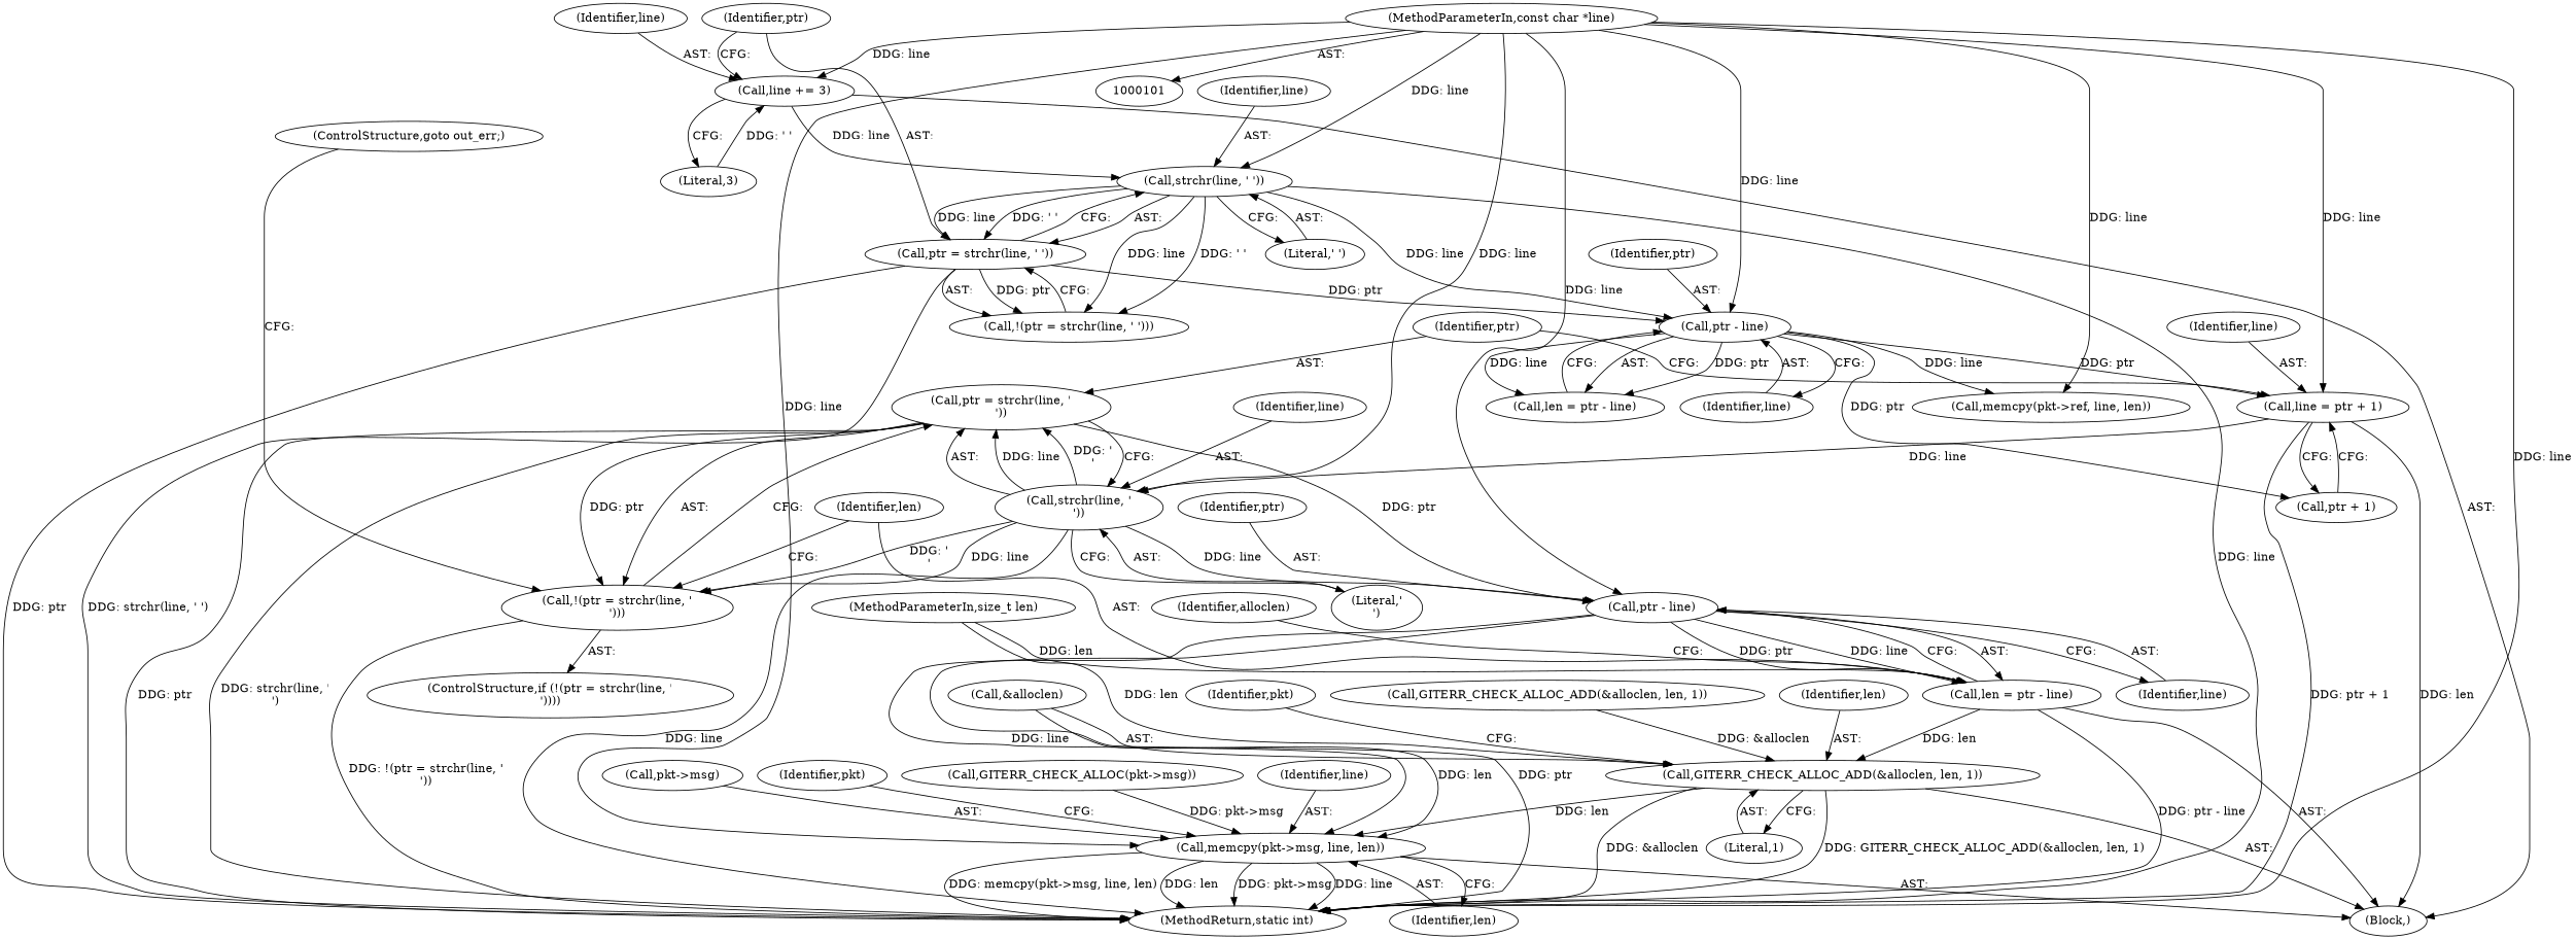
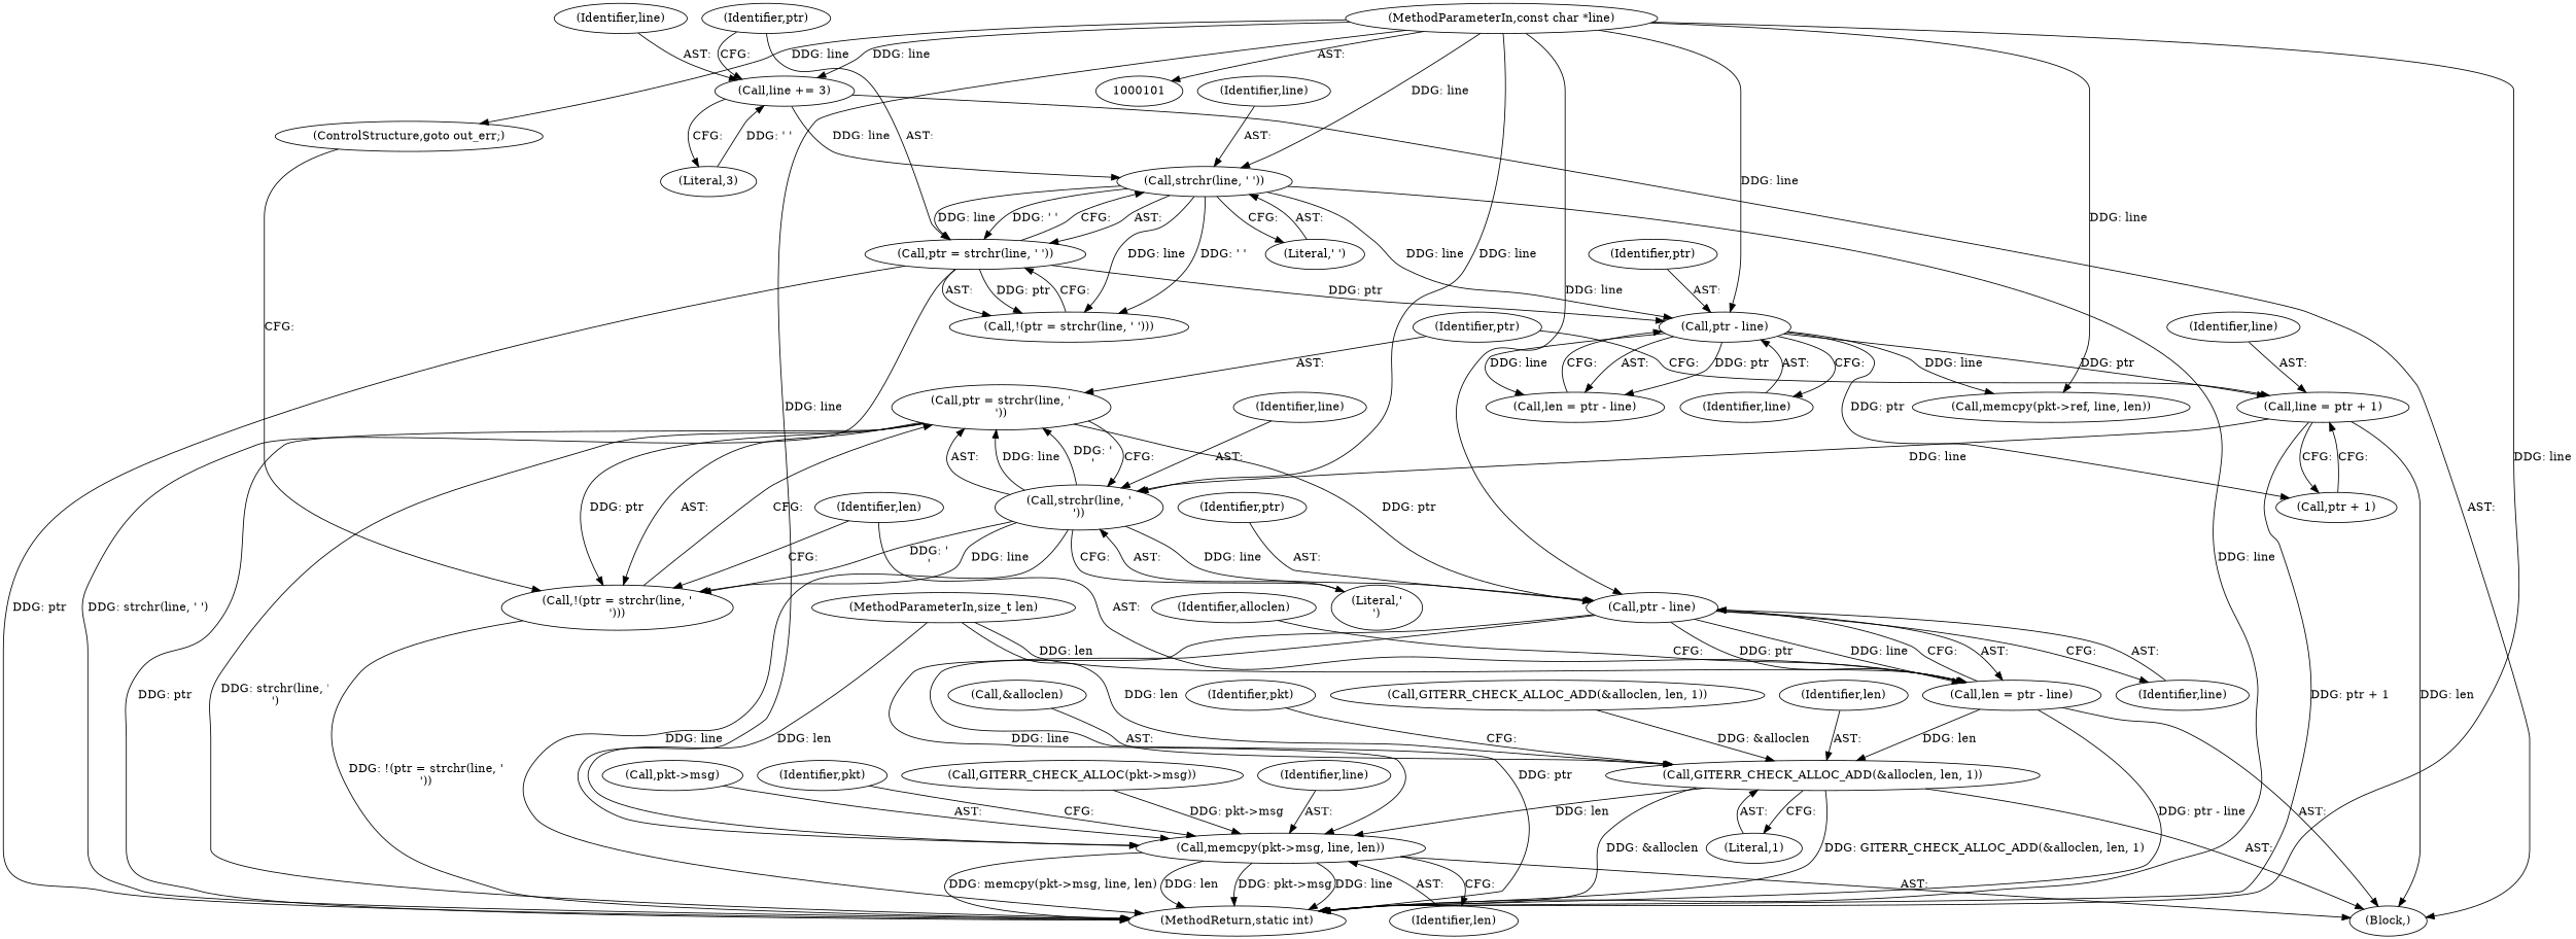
  digraph {
    n1 [label="(Call,ptr = strchr(line, '\n'))"]
    n2 [label="(Call,strchr(line, '\n'))"]
    n3 [label="(Call,!(ptr = strchr(line, '\n')))"]
    n4 [label="(Call,ptr - line)"]
    n5 [label="(MethodReturn,static int)"]
    n6 [label="(Literal,'\n')"]
-   n7 [label="(ControlStructure,if (!(ptr = strchr(line, '\n'))))"]
    n8 [label="(Call,memcpy(pkt->msg, line, len))"]
    n9 [label="(Call,len = ptr - line)"]
    n10 [label="(Identifier,line)"]
    n11 [label="(Call,line = ptr + 1)"]
    n12 [label="(Block,)"]
    n13 [label="(Call,ptr + 1)"]
    n14 [label="(Call,ptr - line)"]
    n15 [label="(Call,memcpy(pkt->ref, line, len))"]
    n16 [label="(Call,len = ptr - line)"]
    n17 [label="(Identifier,line)"]
    n18 [label="(Call,ptr = strchr(line, ' '))"]
    n19 [label="(Call,strchr(line, ' '))"]
    n20 [label="(Call,!(ptr = strchr(line, ' ')))"]
    n21 [label="(Literal,' ')"]
    n22 [label="(Call,line += 3)"]
    n23 [label="(Literal,3)"]
    n24 [label="(MethodParameterIn,const char *line)"]
    1000101
    n26 [label="(Identifier,len)"]
    n27 [label="(Call,GITERR_CHECK_ALLOC_ADD(&alloclen, len, 1))"]
    n28 [label="(Literal,1)"]
    n29 [label="(Identifier,pkt)"]
    n30 [label="(MethodParameterIn,size_t len)"]
    n31 [label="(Call,pkt->msg)"]
    n32 [label="(Call,GITERR_CHECK_ALLOC(pkt->msg))"]
    n33 [label="(Identifier,len)"]
    n34 [label="(Identifier,line)"]
    n35 [label="(Identifier,line)"]
    n36 [label="(Identifier,ptr)"]
    n37 [label="(Call,GITERR_CHECK_ALLOC_ADD(&alloclen, len, 1))"]
    n38 [label="(Identifier,ptr)"]
    n39 [label="(Identifier,alloclen)"]
    n40 [label="(ControlStructure,goto out_err;)"]
    n41 [label="(Identifier,ptr)"]
    n42 [label="(Identifier,len)"]
    n43 [label="(Identifier,pkt)"]
    n44 [label="(Identifier,line)"]
    n45 [label="(Call,&alloclen)"]
    n46 [label="(Identifier,line)"]
    n47 [label="(Identifier,line)"]
    n48 [label="(Identifier,ptr)"]
    n1 -> n2 [label="CFG: "]
    n1 -> n3 [label="AST: "]
    n1 -> n3 [label="DDG: ptr"]
    n1 -> n4 [label="DDG: ptr"]
    n1 -> n5 [label="DDG: ptr"]
    n1 -> n5 [label="DDG: strchr(line, '\n')"]
    n2 -> n1 [label="AST: "]
    n2 -> n1 [label="DDG: line"]
    n2 -> n1 [label="DDG: '\n'"]
    n2 -> n3 [label="DDG: line"]
    n2 -> n3 [label="DDG: '\n'"]
    n2 -> n4 [label="DDG: line"]
    n2 -> n5 [label="DDG: line"]
    n2 -> n6 [label="CFG: "]
    n3 -> n1 [label="CFG: "]
    n3 -> n5 [label="DDG: !(ptr = strchr(line, '\n'))"]
-   n3 -> n7 [label="AST: "]
    n4 -> n5 [label="DDG: ptr"]
    n4 -> n8 [label="DDG: line"]
    n4 -> n9 [label="AST: "]
    n4 -> n9 [label="DDG: ptr"]
    n4 -> n9 [label="DDG: line"]
    n4 -> n10 [label="CFG: "]
    n6 -> n2 [label="AST: "]
    n8 -> n5 [label="DDG: len"]
    n8 -> n5 [label="DDG: pkt->msg"]
    n8 -> n5 [label="DDG: line"]
    n8 -> n5 [label="DDG: memcpy(pkt->msg, line, len)"]
    n8 -> n12 [label="AST: "]
    n8 -> n26 [label="CFG: "]
    n9 -> n4 [label="CFG: "]
    n9 -> n5 [label="DDG: ptr - line"]
    n9 -> n12 [label="AST: "]
    n9 -> n27 [label="DDG: len"]
    n10 -> n4 [label="AST: "]
    n11 -> n2 [label="DDG: line"]
    n11 -> n5 [label="DDG: ptr + 1"]
    n11 -> n12 [label="DDG: len"]
    n11 -> n13 [label="CFG: "]
    n13 -> n11 [label="CFG: "]
    n14 -> n11 [label="DDG: ptr"]
    n14 -> n13 [label="DDG: ptr"]
    n14 -> n15 [label="DDG: line"]
    n14 -> n16 [label="AST: "]
    n14 -> n16 [label="DDG: ptr"]
    n14 -> n16 [label="DDG: line"]
    n14 -> n17 [label="CFG: "]
    n16 -> n14 [label="CFG: "]
    n17 -> n14 [label="AST: "]
    n18 -> n5 [label="DDG: strchr(line, ' ')"]
    n18 -> n5 [label="DDG: ptr"]
    n18 -> n14 [label="DDG: ptr"]
    n18 -> n19 [label="CFG: "]
    n18 -> n20 [label="AST: "]
    n18 -> n20 [label="DDG: ptr"]
    n19 -> n5 [label="DDG: line"]
    n19 -> n14 [label="DDG: line"]
    n19 -> n18 [label="AST: "]
    n19 -> n18 [label="DDG: line"]
    n19 -> n18 [label="DDG: ' '"]
    n19 -> n20 [label="DDG: line"]
    n19 -> n20 [label="DDG: ' '"]
    n19 -> n21 [label="CFG: "]
    n20 -> n18 [label="CFG: "]
    n21 -> n19 [label="AST: "]
    n22 -> n12 [label="AST: "]
    n22 -> n19 [label="DDG: line"]
    n22 -> n23 [label="CFG: "]
    n23 -> n22 [label="DDG: ' '"]
    n24 -> n2 [label="DDG: line"]
    n24 -> n4 [label="DDG: line"]
    n24 -> n5 [label="DDG: line"]
    n24 -> n8 [label="DDG: line"]
-   n24 -> n11 [label="DDG: line"]
+   n24 -> n40 [label="DDG: line"]
    n24 -> n14 [label="DDG: line"]
    n24 -> n15 [label="DDG: line"]
    n24 -> n19 [label="DDG: line"]
    n24 -> n22 [label="DDG: line"]
    n24 -> 1000101 [label="AST: "]
    n26 -> n8 [label="AST: "]
    n27 -> n5 [label="DDG: &alloclen"]
    n27 -> n5 [label="DDG: GITERR_CHECK_ALLOC_ADD(&alloclen, len, 1)"]
    n27 -> n8 [label="DDG: len"]
    n27 -> n12 [label="AST: "]
    n27 -> n28 [label="CFG: "]
    n28 -> n27 [label="AST: "]
    n29 -> n8 [label="CFG: "]
-   n45 -> n8 [label="DDG: len"]
+   n30 -> n8 [label="DDG: len"]
    n30 -> n9 [label="DDG: len"]
    n30 -> n27 [label="DDG: len"]
    n31 -> n8 [label="AST: "]
    n32 -> n8 [label="DDG: pkt->msg"]
    n33 -> n3 [label="CFG: "]
    n33 -> n9 [label="AST: "]
    n34 -> n19 [label="AST: "]
    n35 -> n2 [label="AST: "]
    n36 -> n1 [label="AST: "]
    n36 -> n11 [label="CFG: "]
    n37 -> n27 [label="DDG: &alloclen"]
    n38 -> n18 [label="AST: "]
    n38 -> n22 [label="CFG: "]
    n39 -> n9 [label="CFG: "]
    n40 -> n3 [label="CFG: "]
    n41 -> n4 [label="AST: "]
    n42 -> n27 [label="AST: "]
    n43 -> n27 [label="CFG: "]
    n44 -> n22 [label="AST: "]
    n45 -> n27 [label="AST: "]
    n46 -> n11 [label="AST: "]
    n47 -> n8 [label="AST: "]
    n48 -> n14 [label="AST: "]
  }
